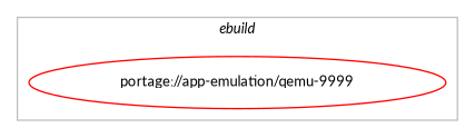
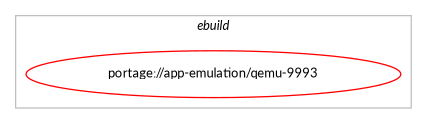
  digraph {
    compound=true
    concentrate=true
    fontname=Lato
    fontsize=10
    newrank=true
    rankdir=LR
    ranksep=1.5
-   n1 [color=red fontname=Lato fontsize=10 label="portage://app-emulation/qemu-9999" width=4]
+   n1 [color=red fontname=Lato fontsize=10 label="portage://app-emulation/qemu-9993" width=4]
    subgraph cluster_1 {
      color=gray
      label=<<i>ebuild</i>>
      n1
    }
    subgraph cluster_2 {
      color=gray
      label=<<i>dependencies</i>>
      subgraph cluster_3 {
        color=gray
        fillcolor="#eeeeee"
        label=<<i>compile</i>>
        style=filled
      }
      subgraph cluster_4 {
        color=gray
        fillcolor="#eeeeee"
        label=<<i>compile and run</i>>
        style=filled
      }
      subgraph cluster_5 {
        color=gray
        fillcolor="#eeeeee"
        label=<<i>run</i>>
        style=filled
      }
    }
    subgraph cluster_6 {
      color=gray
      label=<<i>candidates</i>>
      rank=same
    }
  }
